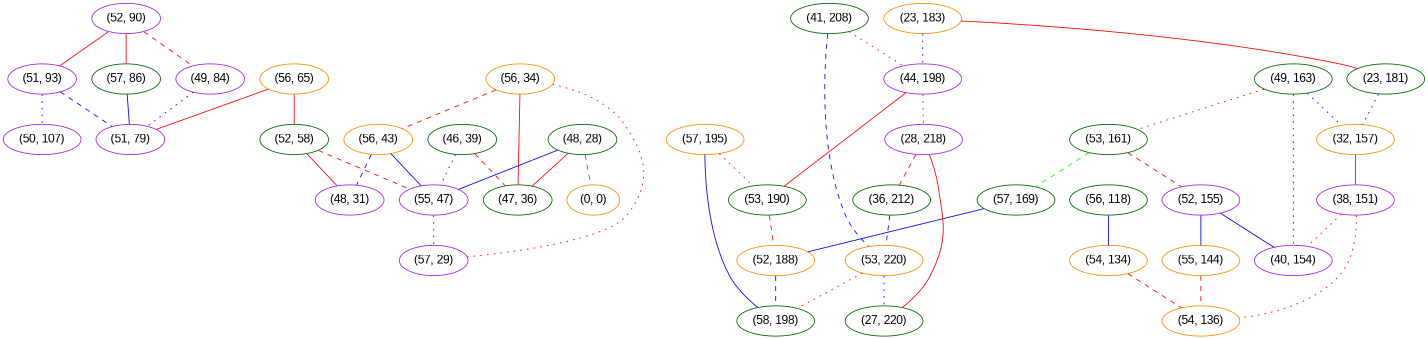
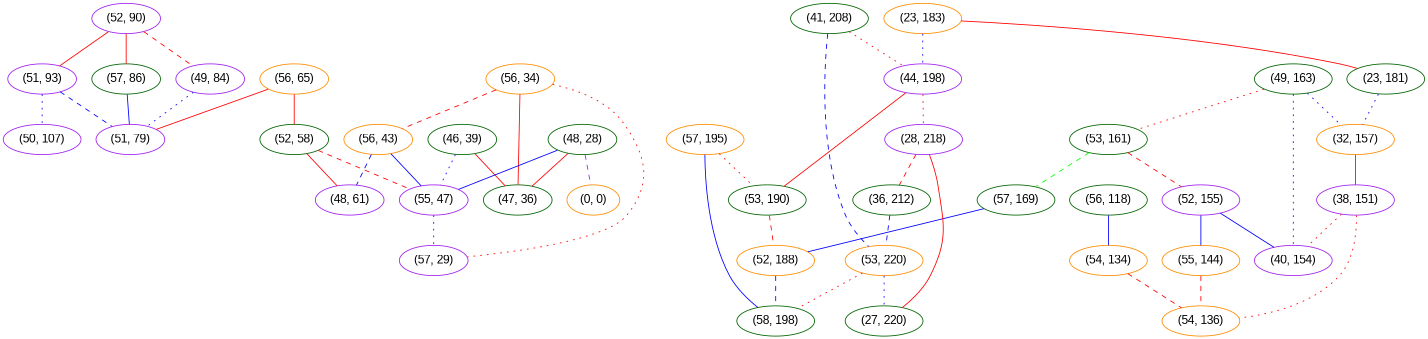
  graph {
    fontname="Liberation Sans"
    node [color=darkgreen fontname="Liberation Sans"]
    edge [color=red fontname="Liberation Sans" style=solid weight=1]
    "(52, 90)" [color=purple]
    "(51, 93)" [color=purple]
    "(57, 86)"
    "(49, 84)" [color=purple]
    "(50, 107)" [color=purple]
    "(51, 79)" [color=purple]
    "(49, 163)"
    "(53, 161)"
    "(32, 157)" [color=darkorange]
    "(40, 154)" [color=purple]
    "(57, 169)"
    "(52, 155)" [color=purple]
    "(38, 151)" [color=purple]
    "(23, 183)" [color=darkorange]
    "(44, 198)" [color=purple]
    "(23, 181)"
    "(53, 190)"
    "(28, 218)" [color=purple]
    "(56, 34)" [color=darkorange]
    "(56, 43)" [color=darkorange]
    "(57, 29)" [color=purple]
    "(47, 36)"
    "(55, 47)" [color=purple]
-   "(48, 61)" [color=purple label="(48, 31)"]
+   "(48, 61)" [color=purple]
    "(56, 65)" [color=darkorange]
    "(52, 58)"
    "(54, 134)" [color=darkorange]
    "(56, 118)"
    "(54, 136)" [color=darkorange]
    "(52, 188)" [color=darkorange]
    "(55, 144)" [color=darkorange]
    "(46, 39)"
    "(48, 28)"
    "(0, 0)" [color=darkorange]
    "(41, 208)"
    "(53, 220)" [color=darkorange]
    "(58, 198)"
    "(27, 220)"
    "(57, 195)" [color=darkorange]
    "(36, 212)"
    "(52, 90)" -- "(51, 93)"
    "(52, 90)" -- "(57, 86)"
    "(52, 90)" -- "(49, 84)" [style=dashed]
    "(51, 93)" -- "(50, 107)" [color=blue style=dotted weight=3]
    "(51, 93)" -- "(51, 79)" [color=blue style=dashed weight=3]
    "(57, 86)" -- "(51, 79)" [color=blue weight=3]
    "(49, 84)" -- "(51, 79)" [color=blue style=dotted weight=3]
    "(49, 163)" -- "(53, 161)" [style=dotted]
    "(49, 163)" -- "(32, 157)" [color=blue style=dotted weight=3]
    "(49, 163)" -- "(40, 154)" [color=blue style=dotted weight=3]
    "(53, 161)" -- "(57, 169)" [color=green style=dashed weight=2]
    "(53, 161)" -- "(52, 155)" [style=dashed]
    "(32, 157)" -- "(38, 151)"
    "(57, 169)" -- "(52, 188)" [color=blue weight=3]
    "(52, 155)" -- "(40, 154)" [color=blue weight=3]
    "(52, 155)" -- "(55, 144)" [color=blue weight=3]
    "(38, 151)" -- "(40, 154)" [style=dotted]
    "(38, 151)" -- "(54, 136)" [style=dotted]
    "(23, 183)" -- "(44, 198)" [color=blue style=dotted weight=3]
    "(23, 183)" -- "(23, 181)"
    "(44, 198)" -- "(53, 190)"
    "(44, 198)" -- "(28, 218)" [style=dotted]
    "(23, 181)" -- "(32, 157)" [color=blue style=dotted weight=3]
    "(53, 190)" -- "(52, 188)" [style=dashed]
    "(28, 218)" -- "(27, 220)"
    "(28, 218)" -- "(36, 212)" [style=dashed]
    "(56, 34)" -- "(56, 43)" [style=dashed]
    "(56, 34)" -- "(57, 29)" [style=dotted]
    "(56, 34)" -- "(47, 36)"
    "(56, 43)" -- "(55, 47)" [color=blue weight=3]
    "(56, 43)" -- "(48, 61)" [color=blue style=dashed weight=3]
    "(55, 47)" -- "(57, 29)" [color=blue style=dotted weight=3]
    "(56, 65)" -- "(51, 79)"
    "(56, 65)" -- "(52, 58)"
    "(52, 58)" -- "(55, 47)" [style=dashed]
    "(52, 58)" -- "(48, 61)"
    "(54, 134)" -- "(54, 136)" [style=dashed]
    "(56, 118)" -- "(54, 134)" [color=blue weight=3]
    "(52, 188)" -- "(58, 198)" [color=blue style=dashed weight=3]
    "(55, 144)" -- "(54, 136)" [style=dashed]
-   "(46, 39)" -- "(47, 36)" [style=dashed]
+   "(46, 39)" -- "(47, 36)"
    "(46, 39)" -- "(55, 47)" [color=blue style=dotted weight=3]
    "(48, 28)" -- "(47, 36)"
    "(48, 28)" -- "(55, 47)" [color=blue weight=3]
    "(48, 28)" -- "(0, 0)" [color=purple style=dashed weight=4]
    "(41, 208)" -- "(44, 198)" [style=dotted]
    "(41, 208)" -- "(53, 220)" [color=blue style=dashed weight=3]
    "(53, 220)" -- "(58, 198)" [style=dotted]
    "(53, 220)" -- "(27, 220)" [color=blue style=dotted weight=3]
    "(57, 195)" -- "(53, 190)" [style=dotted]
    "(57, 195)" -- "(58, 198)" [color=blue weight=3]
    "(36, 212)" -- "(53, 220)" [color=blue style=dashed weight=3]
  }
